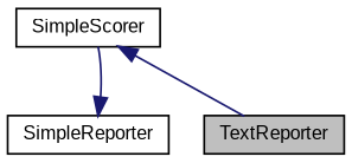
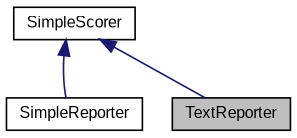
  digraph {
    fontname="Liberation Sans"
    node [color=black fillcolor=white fontname="Liberation Sans" fontsize=10 shape=record style=filled]
    edge [color=midnightblue dir=back fontname="Liberation Sans" fontsize=10 labelfontname=Helvetica labelfontsize=10 style=solid]
    n1 [fillcolor=grey75 fontcolor=black height=0.2 label=TextReporter width=0.4]
    n2 [height=0.2 label=SimpleReporter width=0.4]
    n3 [height=0.2 label=SimpleScorer width=0.4]
    n3 -> n1
-   n2 -> n3
+   n3 -> n2
  }
